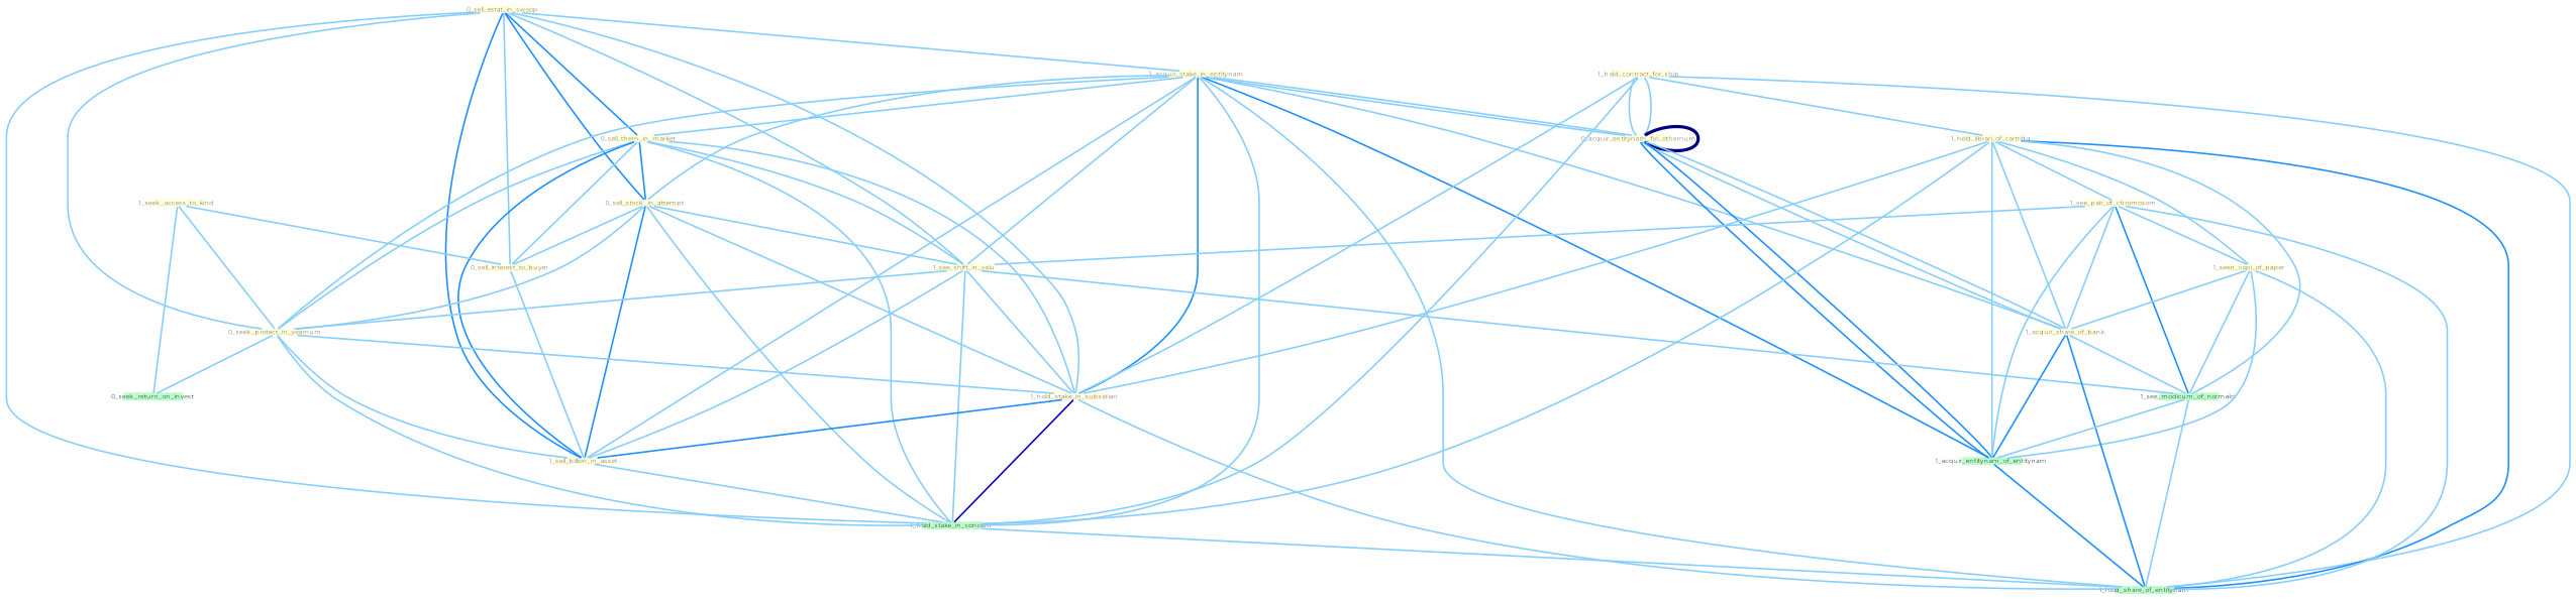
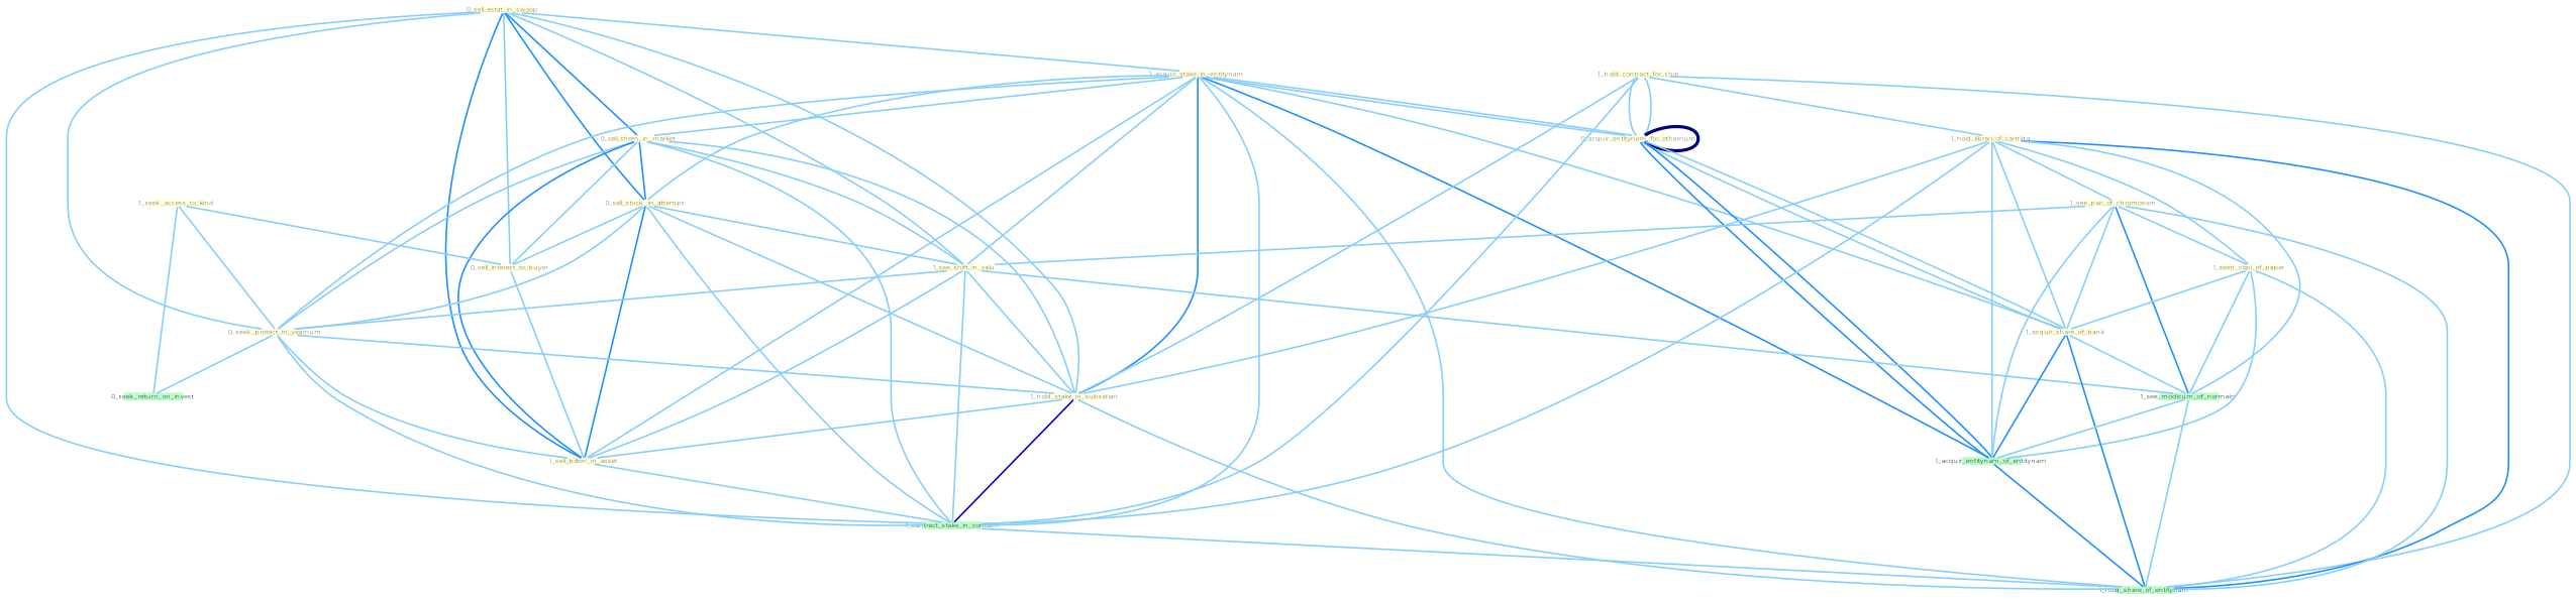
  graph {
    fontname=Montserrat
    node [color="#ffffe0" fixedsize=true fontcolor="#8b7d6b" fontname=Montserrat fontsize=4 shape=polygon style=filled]
    edge [color="#87cefa" fontname=Montserrat w=1]
    "0_sell_estat_in_swoop " [height=.06 width=.5]
    "1_acquir_stake_in_entitynam " [height=.06 width=.5]
    "1_hold_contract_for_ship " [height=.06 width=.5]
    "0_acquir_entitynam_for_othernum " [height=.06 width=.5]
    "0_sell_them_in_market " [height=.06 width=.5]
    "0_sell_stock_in_attempt " [height=.06 width=.5]
    "1_hold_librari_of_cartridg " [height=.06 width=.5]
    "1_see_pair_of_chromosom " [height=.06 width=.5]
    "1_see_shift_in_valu " [height=.06 width=.5]
    "1_seek_access_to_kind " [height=.06 width=.5]
    "0_sell_interest_to_buyer " [height=.06 width=.5]
    "0_seek_protect_in_yearnum " [height=.06 width=.5]
    "1_hold_stake_in_subsidiari " [height=.06 width=.5]
    "1_seen_copi_of_paper " [height=.06 width=.5]
    "1_acquir_share_of_bank " [height=.06 width=.5]
    "1_sell_billion_in_asset " [height=.06 width=.5]
-   "1_hold_stake_in_concern " [color="#BDFCC9" fontcolor="#2f4f4f" height=.06 width=.5]
+   "1_hold_stake_in_concern " [color="#BDFCC9" fontcolor="#2f4f4f" height=.06 width=.5 label="1_contract_stake_in_concern"]
    "1_acquir_entitynam_of_entitynam " [color="#BDFCC9" fontcolor="#2f4f4f" height=.06 width=.5]
    "1_hold_share_of_entitynam " [color="#BDFCC9" fontcolor="#2f4f4f" height=.06 width=.5]
    "1_see_modicum_of_normalci " [color="#BDFCC9" fontcolor="#2f4f4f" height=.06 width=.5]
    "0_seek_return_on_invest " [color="#BDFCC9" fontcolor="#2f4f4f" height=.06 width=.5]
    subgraph sub_1 {
      "0_sell_estat_in_swoop "
      "1_acquir_stake_in_entitynam "
      "1_hold_contract_for_ship "
      "0_acquir_entitynam_for_othernum "
      "0_sell_them_in_market "
      "0_sell_stock_in_attempt "
      "1_hold_librari_of_cartridg "
      "1_see_pair_of_chromosom "
      "1_see_shift_in_valu "
      "1_seek_access_to_kind "
      "0_sell_interest_to_buyer "
      "0_seek_protect_in_yearnum "
      "1_hold_stake_in_subsidiari "
      "1_seen_copi_of_paper "
      "1_acquir_share_of_bank "
      "1_sell_billion_in_asset "
    }
    subgraph sub_2 {
    }
    "0_sell_estat_in_swoop " -- "1_acquir_stake_in_entitynam "
    "0_sell_estat_in_swoop " -- "0_sell_them_in_market " [color="#1e90ff" w=2]
    "0_sell_estat_in_swoop " -- "0_sell_stock_in_attempt " [color="#1e90ff" w=2]
    "0_sell_estat_in_swoop " -- "1_see_shift_in_valu "
    "0_sell_estat_in_swoop " -- "0_sell_interest_to_buyer "
    "0_sell_estat_in_swoop " -- "0_seek_protect_in_yearnum "
    "0_sell_estat_in_swoop " -- "1_hold_stake_in_subsidiari "
    "0_sell_estat_in_swoop " -- "1_sell_billion_in_asset " [color="#1e90ff" w=2]
    "0_sell_estat_in_swoop " -- "1_hold_stake_in_concern "
    "1_acquir_stake_in_entitynam " -- "0_acquir_entitynam_for_othernum "
    "1_acquir_stake_in_entitynam " -- "0_acquir_entitynam_for_othernum "
    "1_acquir_stake_in_entitynam " -- "0_sell_them_in_market "
    "1_acquir_stake_in_entitynam " -- "0_sell_stock_in_attempt "
    "1_acquir_stake_in_entitynam " -- "1_see_shift_in_valu "
    "1_acquir_stake_in_entitynam " -- "0_seek_protect_in_yearnum "
    "1_acquir_stake_in_entitynam " -- "1_hold_stake_in_subsidiari " [color="#1e90ff" w=2]
    "1_acquir_stake_in_entitynam " -- "1_acquir_share_of_bank "
    "1_acquir_stake_in_entitynam " -- "1_sell_billion_in_asset "
    "1_acquir_stake_in_entitynam " -- "1_hold_stake_in_concern " [w=2]
    "1_acquir_stake_in_entitynam " -- "1_acquir_entitynam_of_entitynam " [color="#1e90ff" w=2]
    "1_acquir_stake_in_entitynam " -- "1_hold_share_of_entitynam "
    "1_hold_contract_for_ship " -- "0_acquir_entitynam_for_othernum "
    "1_hold_contract_for_ship " -- "0_acquir_entitynam_for_othernum "
    "1_hold_contract_for_ship " -- "1_hold_librari_of_cartridg "
    "1_hold_contract_for_ship " -- "1_hold_stake_in_subsidiari "
    "1_hold_contract_for_ship " -- "1_hold_stake_in_concern "
    "1_hold_contract_for_ship " -- "1_hold_share_of_entitynam "
    "0_acquir_entitynam_for_othernum " -- "0_acquir_entitynam_for_othernum " [color="#000080" style=bold w=4]
    "0_acquir_entitynam_for_othernum " -- "1_acquir_share_of_bank "
    "0_acquir_entitynam_for_othernum " -- "1_acquir_share_of_bank "
    "0_acquir_entitynam_for_othernum " -- "1_acquir_entitynam_of_entitynam " [color="#1e90ff" w=2]
    "0_acquir_entitynam_for_othernum " -- "1_acquir_entitynam_of_entitynam " [color="#1e90ff" w=2]
    "0_sell_them_in_market " -- "0_sell_stock_in_attempt " [color="#1e90ff" w=2]
    "0_sell_them_in_market " -- "1_see_shift_in_valu "
    "0_sell_them_in_market " -- "0_sell_interest_to_buyer "
    "0_sell_them_in_market " -- "0_seek_protect_in_yearnum "
    "0_sell_them_in_market " -- "1_hold_stake_in_subsidiari "
    "0_sell_them_in_market " -- "1_sell_billion_in_asset " [color="#1e90ff" w=2]
    "0_sell_them_in_market " -- "1_hold_stake_in_concern "
    "0_sell_stock_in_attempt " -- "1_see_shift_in_valu "
    "0_sell_stock_in_attempt " -- "0_sell_interest_to_buyer "
    "0_sell_stock_in_attempt " -- "0_seek_protect_in_yearnum "
    "0_sell_stock_in_attempt " -- "1_hold_stake_in_subsidiari "
    "0_sell_stock_in_attempt " -- "1_sell_billion_in_asset " [color="#1e90ff" w=2]
    "0_sell_stock_in_attempt " -- "1_hold_stake_in_concern "
    "1_hold_librari_of_cartridg " -- "1_see_pair_of_chromosom "
    "1_hold_librari_of_cartridg " -- "1_hold_stake_in_subsidiari "
    "1_hold_librari_of_cartridg " -- "1_seen_copi_of_paper "
    "1_hold_librari_of_cartridg " -- "1_acquir_share_of_bank "
    "1_hold_librari_of_cartridg " -- "1_hold_stake_in_concern "
    "1_hold_librari_of_cartridg " -- "1_acquir_entitynam_of_entitynam "
    "1_hold_librari_of_cartridg " -- "1_hold_share_of_entitynam " [color="#1e90ff" w=2]
    "1_hold_librari_of_cartridg " -- "1_see_modicum_of_normalci "
    "1_see_pair_of_chromosom " -- "1_see_shift_in_valu "
    "1_see_pair_of_chromosom " -- "1_seen_copi_of_paper "
    "1_see_pair_of_chromosom " -- "1_acquir_share_of_bank "
    "1_see_pair_of_chromosom " -- "1_acquir_entitynam_of_entitynam "
    "1_see_pair_of_chromosom " -- "1_hold_share_of_entitynam "
    "1_see_pair_of_chromosom " -- "1_see_modicum_of_normalci " [color="#1e90ff" w=2]
    "1_see_shift_in_valu " -- "0_seek_protect_in_yearnum "
    "1_see_shift_in_valu " -- "1_hold_stake_in_subsidiari "
    "1_see_shift_in_valu " -- "1_sell_billion_in_asset "
    "1_see_shift_in_valu " -- "1_hold_stake_in_concern "
    "1_see_shift_in_valu " -- "1_see_modicum_of_normalci "
    "1_seek_access_to_kind " -- "0_sell_interest_to_buyer "
    "1_seek_access_to_kind " -- "0_seek_protect_in_yearnum "
    "1_seek_access_to_kind " -- "0_seek_return_on_invest "
    "0_sell_interest_to_buyer " -- "1_sell_billion_in_asset "
    "0_seek_protect_in_yearnum " -- "1_hold_stake_in_subsidiari "
    "0_seek_protect_in_yearnum " -- "1_sell_billion_in_asset "
    "0_seek_protect_in_yearnum " -- "1_hold_stake_in_concern "
    "0_seek_protect_in_yearnum " -- "0_seek_return_on_invest "
-   "1_hold_stake_in_subsidiari " -- "1_sell_billion_in_asset " [color="#1e90ff"]
+   "1_hold_stake_in_subsidiari " -- "1_sell_billion_in_asset "
    "1_hold_stake_in_subsidiari " -- "1_hold_stake_in_concern " [color="#0000cd" w=3]
    "1_hold_stake_in_subsidiari " -- "1_hold_share_of_entitynam "
    "1_seen_copi_of_paper " -- "1_acquir_share_of_bank "
    "1_seen_copi_of_paper " -- "1_acquir_entitynam_of_entitynam "
    "1_seen_copi_of_paper " -- "1_hold_share_of_entitynam "
    "1_seen_copi_of_paper " -- "1_see_modicum_of_normalci "
    "1_acquir_share_of_bank " -- "1_acquir_entitynam_of_entitynam " [color="#1e90ff" w=2]
    "1_acquir_share_of_bank " -- "1_hold_share_of_entitynam " [color="#1e90ff" w=2]
    "1_acquir_share_of_bank " -- "1_see_modicum_of_normalci "
    "1_sell_billion_in_asset " -- "1_hold_stake_in_concern "
    "1_hold_stake_in_concern " -- "1_hold_share_of_entitynam "
    "1_acquir_entitynam_of_entitynam " -- "1_hold_share_of_entitynam " [color="#1e90ff" w=2]
    "1_see_modicum_of_normalci " -- "1_acquir_entitynam_of_entitynam "
    "1_see_modicum_of_normalci " -- "1_hold_share_of_entitynam "
  }
